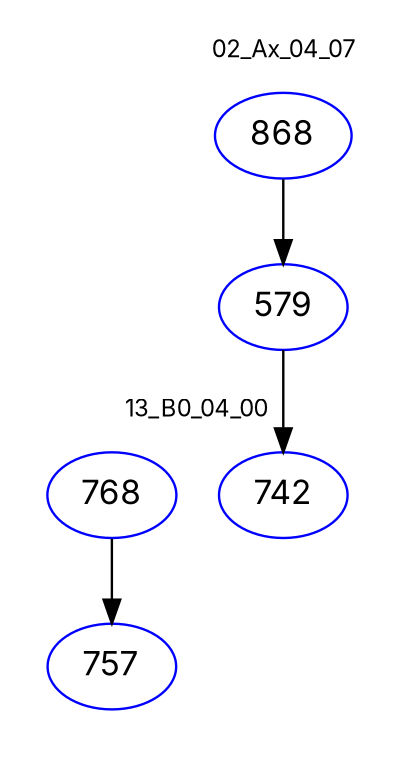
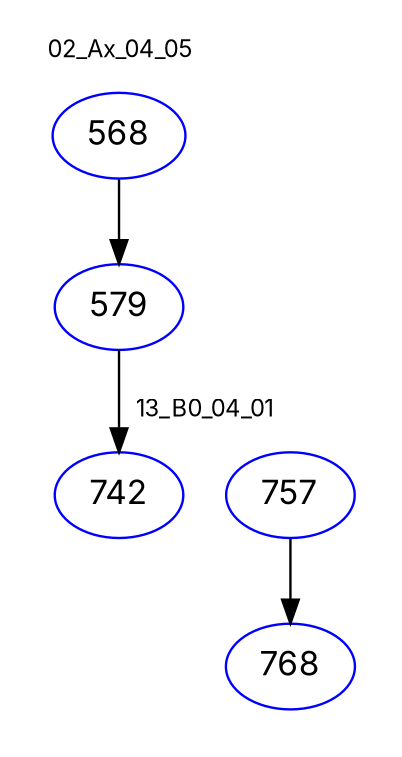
  digraph {
    fontname=Inter
    node [color=blue fontname=Inter]
    edge [color=black fontname=Inter]
-   n1 [label=868]
+   n1 [label=568]
    n2 [label=579]
    n3 [label=757]
    n4 [label=742]
    n5 [label=768]
    subgraph cluster_1 {
      color=white
      fontsize=10
-     label="02_Ax_04_07"
+     label="02_Ax_04_05"
      n1
      n2
    }
    subgraph cluster_2 {
      color=white
      fontsize=10
-     label="13_B0_04_00"
+     label="13_B0_04_01"
      n3
      n4
      n5
    }
    n1 -> n2
    n2 -> n4
-   n5 -> n3
+   n3 -> n5
  }
